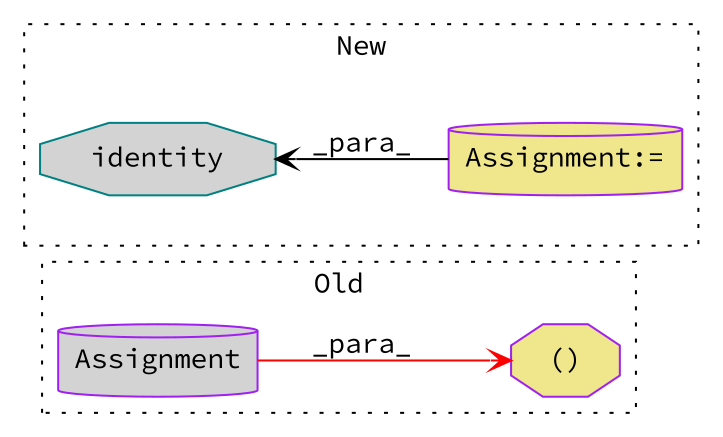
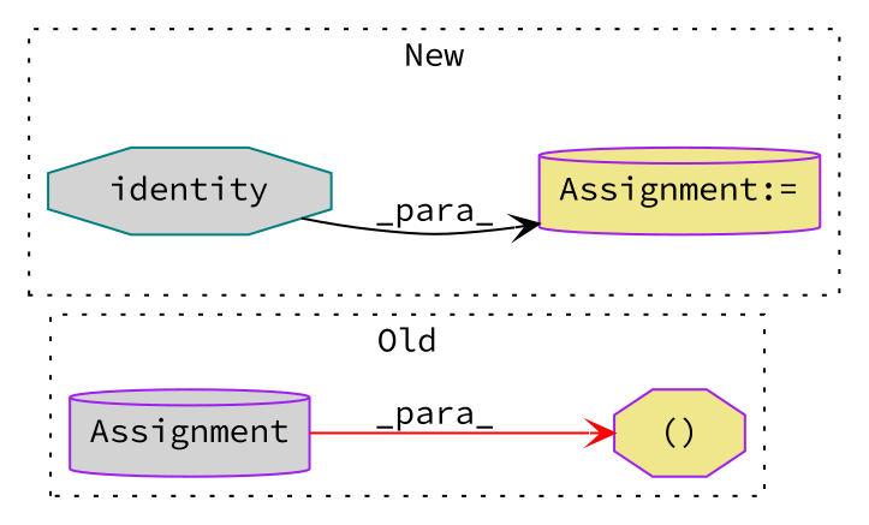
  digraph {
    fontname="Source Code Pro"
    rankdir=LR
    node [color=purple fillcolor=khaki fontname="Source Code Pro" l=1 shape=octagon style=filled]
    edge [arrowhead=vee fontname="Source Code Pro"]
    n1 [a=106 l=15 label="()" s=20946]
    n2 [a=34 fillcolor=lightgrey label=Assignment s=20960 shape=cylinder]
    n3 [a=32 color=teal fillcolor=lightgrey l="9,1" label=identity s="20599,20617"]
    n4 [a=7 label="Assignment:=" s=20657 shape=cylinder]
    subgraph cluster_1 {
      label=Old
      style=dotted
      n1
      n2
    }
    subgraph cluster_2 {
      label=New
      style=dotted
      n3
      n4
    }
    n2 -> n1 [color=red label=_para_]
-   n4 -> n3 [color=black label=_para_]
+   n3 -> n4 [color=black label=_para_]
  }
